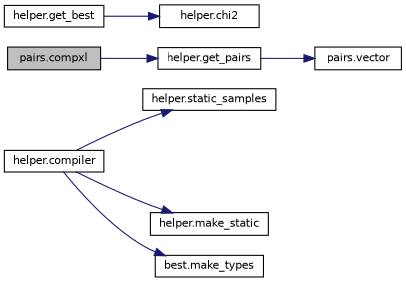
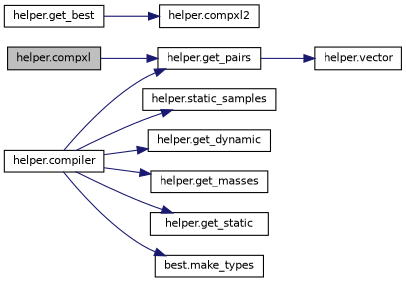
  digraph {
    fontname="DejaVu Sans"
    rankdir=LR
    node [color=black fillcolor=white fontname="DejaVu Sans" fontsize=10 shape=record style=filled]
    edge [color=midnightblue fontname="DejaVu Sans" fontsize=10 labelfontname=Helvetica labelfontsize=10 style=solid]
-   n1 [fillcolor=grey75 fontcolor=black height=0.2 label="pairs.compxl" width=0.4]
+   n1 [fillcolor=grey75 fontcolor=black height=0.2 label="helper.compxl" width=0.4]
    n2 [height=0.2 label="helper.get_pairs" width=0.4]
    n3 [height=0.2 label="helper.compiler" width=0.4]
    n4 [height=0.2 label="helper.static_samples" width=0.4]
-   n7 [height=0.2 label="helper.make_static" width=0.4]
+   n5 [height=0.2 label="helper.get_dynamic" width=0.4]
+   n6 [height=0.2 label="helper.get_masses" width=0.4]
+   n7 [height=0.2 label="helper.get_static" width=0.4]
    n8 [height=0.2 label="best.make_types" width=0.4]
    n9 [height=0.2 label="helper.get_best" width=0.4]
-   n10 [height=0.2 label="helper.chi2" width=0.4]
-   n11 [height=0.2 label="pairs.vector" width=0.4]
+   n10 [height=0.2 label="helper.compxl2" width=0.4]
+   n11 [height=0.2 label="helper.vector" width=0.4]
    n1 -> n2
    n2 -> n11
+   n3 -> n2
    n3 -> n4
+   n3 -> n5
+   n3 -> n6
    n3 -> n7
    n3 -> n8
    n9 -> n10
  }
